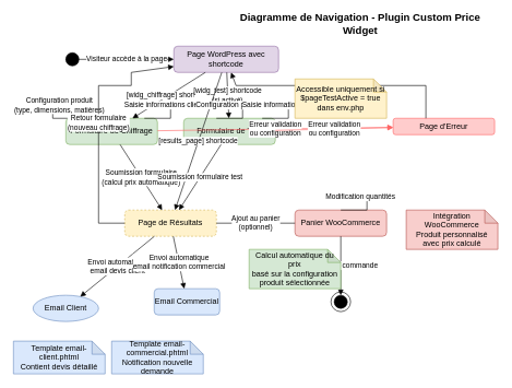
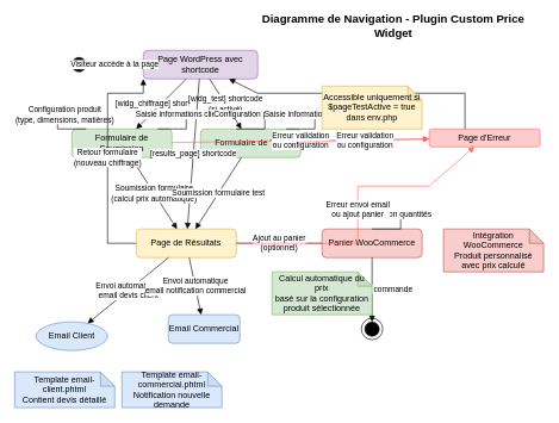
  <mxCell id="0" />
  <mxCell id="1" parent="0" />
  <mxCell id="2" value="Diagramme de Navigation - Plugin Custom Price Widget" style="text;html=1;strokeColor=none;fillColor=none;align=center;verticalAlign=middle;whiteSpace=wrap;rounded=0;fontSize=16;fontStyle=1;" vertex="1" parent="1"><mxGeometry x="350" y="20" width="400" height="30" as="geometry" /></mxCell>
  <mxCell id="3" value="" style="ellipse;fillColor=#000000;strokeColor=#000000;" vertex="1" parent="1"><mxGeometry x="100" y="80" width="20" height="20" as="geometry" /></mxCell>
- <mxCell id="4" value="Page WordPress avec shortcode" style="rounded=1;whiteSpace=wrap;html=1;fillColor=#e1d5e7;strokeColor=#9673a6;" vertex="1" parent="1"><mxGeometry x="265" y="70" width="160" height="40" as="geometry" /></mxCell>
- <mxCell id="5" value="Formulaire de Chiffrage" style="rounded=1;whiteSpace=wrap;html=1;fillColor=#d5e8d4;strokeColor=#82b366;" vertex="1" parent="1"><mxGeometry x="100" y="180" width="140" height="40" as="geometry" /></mxCell>
+ <mxCell id="4" value="Page WordPress avec shortcode" style="rounded=1;whiteSpace=wrap;html=1;fillColor=#e1d5e7;strokeColor=#9673a6;" vertex="1" parent="1"><mxGeometry x="200" y="70" width="160" height="40" as="geometry" /></mxCell>
+ <mxCell id="5" value="Formulaire de Soumission" style="rounded=1;whiteSpace=wrap;html=1;fillColor=#d5e8d4;strokeColor=#82b366;" vertex="1" parent="1"><mxGeometry x="100" y="180" width="140" height="40" as="geometry" /></mxCell>
  <mxCell id="6" value="Formulaire de Test" style="rounded=1;whiteSpace=wrap;html=1;fillColor=#d5e8d4;strokeColor=#82b366;" vertex="1" parent="1"><mxGeometry x="280" y="180" width="140" height="40" as="geometry" /></mxCell>
- <mxCell id="7" value="Page de Résultats" style="rounded=1;whiteSpace=wrap;html=1;fillColor=#fff2cc;strokeColor=#d6b656;dashed=1;" vertex="1" parent="1"><mxGeometry x="190" y="320" width="140" height="40" as="geometry" /></mxCell>
+ <mxCell id="7" value="Page de Résultats" style="rounded=1;whiteSpace=wrap;html=1;fillColor=#fff2cc;strokeColor=#d6b656;" vertex="1" parent="1"><mxGeometry x="190" y="320" width="140" height="40" as="geometry" /></mxCell>
  <mxCell id="8" value="Panier WooCommerce" style="rounded=1;whiteSpace=wrap;html=1;fillColor=#f8cecc;strokeColor=#b85450;" vertex="1" parent="1"><mxGeometry x="450" y="320" width="140" height="40" as="geometry" /></mxCell>
  <mxCell id="9" value="Email Client" style="ellipse;whiteSpace=wrap;html=1;fillColor=#dae8fc;strokeColor=#6c8ebf;" vertex="1" parent="1"><mxGeometry x="50" y="450" width="100" height="40" as="geometry" /></mxCell>
  <mxCell id="10" value="Email Commercial" style="rounded=1;whiteSpace=wrap;html=1;fillColor=#dae8fc;strokeColor=#6c8ebf;" vertex="1" parent="1"><mxGeometry x="235" y="440" width="100" height="40" as="geometry" /></mxCell>
  <mxCell id="11" value="Page d'Erreur" style="rounded=1;whiteSpace=wrap;html=1;fillColor=#ffcccc;strokeColor=#ff6666;" vertex="1" parent="1"><mxGeometry x="600" y="180" width="155" height="25" as="geometry" /></mxCell>
  <mxCell id="12" value="" style="ellipse;fillColor=#000000;strokeColor=#000000;" vertex="1" parent="1"><mxGeometry x="510" y="450" width="20" height="20" as="geometry" /></mxCell>
  <mxCell id="13" value="" style="ellipse;fillColor=none;strokeColor=#000000;" vertex="1" parent="1"><mxGeometry x="505" y="445" width="30" height="30" as="geometry" /></mxCell>
  <mxCell id="14" value="Visiteur accède à la page" style="endArrow=block;html=1;rounded=0;" edge="1" parent="1" source="3" target="4"><mxGeometry width="160" relative="1" as="geometry"><mxPoint x="120" y="90" as="sourcePoint" /><mxPoint x="200" y="90" as="targetPoint" /></mxGeometry></mxCell>
  <mxCell id="15" value="[widg_chiffrage] shortcode" style="endArrow=block;html=1;rounded=0;" edge="1" parent="1" source="4" target="5"><mxGeometry width="160" relative="1" as="geometry"><mxPoint x="250" y="110" as="sourcePoint" /><mxPoint x="170" y="180" as="targetPoint" /></mxGeometry></mxCell>
  <mxCell id="16" value="[widg_test] shortcode&#10;(si activé)" style="endArrow=block;html=1;rounded=0;" edge="1" parent="1" source="4" target="6"><mxGeometry width="160" relative="1" as="geometry"><mxPoint x="310" y="110" as="sourcePoint" /><mxPoint x="350" y="180" as="targetPoint" /></mxGeometry></mxCell>
  <mxCell id="17" value="[results_page] shortcode" style="endArrow=block;html=1;rounded=0;" edge="1" parent="1" source="4" target="7"><mxGeometry width="160" relative="1" as="geometry"><mxPoint x="280" y="110" as="sourcePoint" /><mxPoint x="260" y="320" as="targetPoint" /></mxGeometry></mxCell>
  <mxCell id="18" value="Configuration produit&#10;(type, dimensions, matières)" style="endArrow=block;html=1;rounded=0;" edge="1" parent="1"><mxGeometry width="160" relative="1" as="geometry"><mxPoint x="120" y="180" as="sourcePoint" /><mxPoint x="80" y="160" as="targetPoint" /><Array as="points"><mxPoint x="80" y="180" /><mxPoint x="80" y="160" /><mxPoint x="120" y="160" /></Array></mxGeometry></mxCell>
  <mxCell id="19" value="Saisie informations client" style="endArrow=block;html=1;rounded=0;" edge="1" parent="1"><mxGeometry width="160" relative="1" as="geometry"><mxPoint x="220" y="180" as="sourcePoint" /><mxPoint x="260" y="160" as="targetPoint" /><Array as="points"><mxPoint x="260" y="180" /><mxPoint x="260" y="160" /><mxPoint x="220" y="160" /></Array></mxGeometry></mxCell>
  <mxCell id="20" value="Configuration produit test" style="endArrow=block;html=1;rounded=0;" edge="1" parent="1"><mxGeometry width="160" relative="1" as="geometry"><mxPoint x="330" y="180" as="sourcePoint" /><mxPoint x="370" y="160" as="targetPoint" /><Array as="points"><mxPoint x="370" y="180" /><mxPoint x="370" y="160" /><mxPoint x="330" y="160" /></Array></mxGeometry></mxCell>
  <mxCell id="21" value="Saisie informations client" style="endArrow=block;html=1;rounded=0;" edge="1" parent="1"><mxGeometry width="160" relative="1" as="geometry"><mxPoint x="400" y="180" as="sourcePoint" /><mxPoint x="440" y="160" as="targetPoint" /><Array as="points"><mxPoint x="440" y="180" /><mxPoint x="440" y="160" /><mxPoint x="400" y="160" /></Array></mxGeometry></mxCell>
  <mxCell id="22" value="Soumission formulaire&#10;(calcul prix automatique)" style="endArrow=block;html=1;rounded=0;" edge="1" parent="1" source="5" target="7"><mxGeometry width="160" relative="1" as="geometry"><mxPoint x="170" y="220" as="sourcePoint" /><mxPoint x="230" y="320" as="targetPoint" /></mxGeometry></mxCell>
  <mxCell id="23" value="Soumission formulaire test" style="endArrow=block;html=1;rounded=0;" edge="1" parent="1" source="6" target="7"><mxGeometry width="160" relative="1" as="geometry"><mxPoint x="350" y="220" as="sourcePoint" /><mxPoint x="290" y="320" as="targetPoint" /></mxGeometry></mxCell>
  <mxCell id="24" value="Envoi automatique&#10;email devis client" style="endArrow=block;html=1;rounded=0;" edge="1" parent="1" source="7" target="9"><mxGeometry width="160" relative="1" as="geometry"><mxPoint x="220" y="360" as="sourcePoint" /><mxPoint x="120" y="450" as="targetPoint" /></mxGeometry></mxCell>
  <mxCell id="25" value="Envoi automatique&#10;email notification commercial" style="endArrow=block;html=1;rounded=0;" edge="1" parent="1" source="7" target="10"><mxGeometry width="160" relative="1" as="geometry"><mxPoint x="260" y="360" as="sourcePoint" /><mxPoint x="250" y="450" as="targetPoint" /></mxGeometry></mxCell>
  <mxCell id="26" value="Ajout au panier&#10;(optionnel)" style="endArrow=none;html=1;rounded=0;" edge="1" parent="1" source="7" target="8"><mxGeometry width="160" relative="1" as="geometry"><mxPoint x="330" y="340" as="sourcePoint" /><mxPoint x="450" y="340" as="targetPoint" /></mxGeometry></mxCell>
  <mxCell id="27" value="Retour formulaire&#10;(nouveau chiffrage)" style="endArrow=block;html=1;rounded=0;" edge="1" parent="1" source="7" target="4"><mxGeometry width="160" relative="1" as="geometry"><mxPoint x="190" y="340" as="sourcePoint" /><mxPoint x="280" y="110" as="targetPoint" /><Array as="points"><mxPoint x="150" y="340" /><mxPoint x="150" y="130" /><mxPoint x="200" y="130" /><mxPoint x="200" y="110" /></Array></mxGeometry></mxCell>
  <mxCell id="28" value="Modification quantités" style="endArrow=block;html=1;rounded=0;" edge="1" parent="1"><mxGeometry width="160" relative="1" as="geometry"><mxPoint x="520" y="320" as="sourcePoint" /><mxPoint x="560" y="300" as="targetPoint" /><Array as="points"><mxPoint x="560" y="320" /><mxPoint x="560" y="300" /><mxPoint x="520" y="300" /></Array></mxGeometry></mxCell>
  <mxCell id="29" value="Finalisation commande" style="endArrow=block;html=1;rounded=0;" edge="1" parent="1" source="8" target="12"><mxGeometry width="160" relative="1" as="geometry"><mxPoint x="520" y="360" as="sourcePoint" /><mxPoint x="520" y="450" as="targetPoint" /></mxGeometry></mxCell>
  <mxCell id="30" value="Erreur validation&#10;ou configuration" style="endArrow=block;html=1;rounded=0;strokeColor=#ff6666;" edge="1" parent="1" source="5" target="11"><mxGeometry width="160" relative="1" as="geometry"><mxPoint x="240" y="200" as="sourcePoint" /><mxPoint x="600" y="200" as="targetPoint" /></mxGeometry></mxCell>
  <mxCell id="31" value="Erreur validation&#10;ou configuration" style="endArrow=block;html=1;rounded=0;strokeColor=#ff6666;" edge="1" parent="1" source="6" target="11"><mxGeometry width="160" relative="1" as="geometry"><mxPoint x="420" y="200" as="sourcePoint" /><mxPoint x="600" y="200" as="targetPoint" /></mxGeometry></mxCell>
+ <mxCell id="32" value="Erreur envoi email&#10;ou ajout panier" style="endArrow=block;html=1;rounded=0;strokeColor=#ff6666;" edge="1" parent="1" source="7" target="11"><mxGeometry width="160" relative="1" as="geometry"><mxPoint x="330" y="340" as="sourcePoint" /><mxPoint x="600" y="220" as="targetPoint" /><Array as="points"><mxPoint x="500" y="340" /><mxPoint x="500" y="260" /><mxPoint x="600" y="260" /></Array></mxGeometry></mxCell>
  <mxCell id="33" value="Retour page principale" style="endArrow=block;html=1;rounded=0;" edge="1" parent="1" source="11" target="4"><mxGeometry width="160" relative="1" as="geometry"><mxPoint x="600" y="180" as="sourcePoint" /><mxPoint x="360" y="110" as="targetPoint" /><Array as="points"><mxPoint x="650" y="180" /><mxPoint x="650" y="130" /><mxPoint x="360" y="130" /></Array></mxGeometry></mxCell>
  <mxCell id="34" value="Accessible uniquement si&#10;$pageTestActive = true&#10;dans env.php" style="shape=note;whiteSpace=wrap;html=1;backgroundTip=1;darkOpacity=0.05;size=20;fillColor=#fff2cc;strokeColor=#d6b656;" vertex="1" parent="1"><mxGeometry x="450" y="120" width="140" height="60" as="geometry" /></mxCell>
  <mxCell id="35" value="Calcul automatique du prix&#10;basé sur la configuration&#10;produit sélectionnée" style="shape=note;whiteSpace=wrap;html=1;backgroundTip=1;darkOpacity=0.05;size=20;fillColor=#d5e8d4;strokeColor=#82b366;" vertex="1" parent="1"><mxGeometry x="380" y="380" width="140" height="60" as="geometry" /></mxCell>
  <mxCell id="36" value="Template email-client.phtml&#10;Contient devis détaillé" style="shape=note;whiteSpace=wrap;html=1;backgroundTip=1;darkOpacity=0.05;size=20;fillColor=#dae8fc;strokeColor=#6c8ebf;" vertex="1" parent="1"><mxGeometry x="20" y="520" width="140" height="50" as="geometry" /></mxCell>
  <mxCell id="37" value="Template email-commercial.phtml&#10;Notification nouvelle demande" style="shape=note;whiteSpace=wrap;html=1;backgroundTip=1;darkOpacity=0.05;size=20;fillColor=#dae8fc;strokeColor=#6c8ebf;" vertex="1" parent="1"><mxGeometry x="170" y="520" width="140" height="50" as="geometry" /></mxCell>
  <mxCell id="38" value="Intégration WooCommerce&#10;Produit personnalisé&#10;avec prix calculé" style="shape=note;whiteSpace=wrap;html=1;backgroundTip=1;darkOpacity=0.05;size=20;fillColor=#f8cecc;strokeColor=#b85450;" vertex="1" parent="1"><mxGeometry x="620" y="320" width="140" height="60" as="geometry" /></mxCell>
